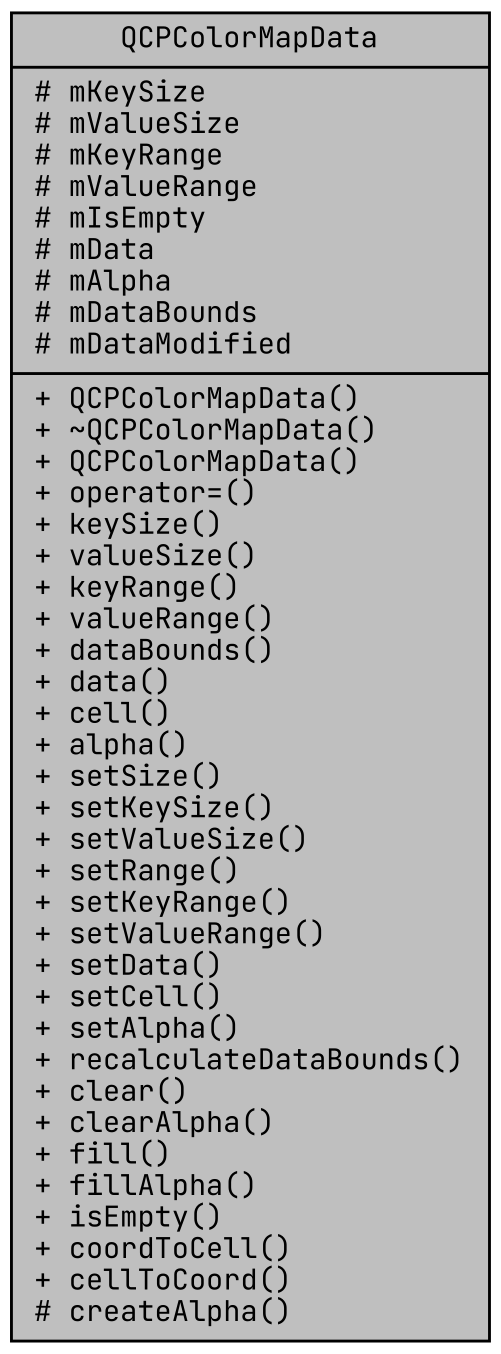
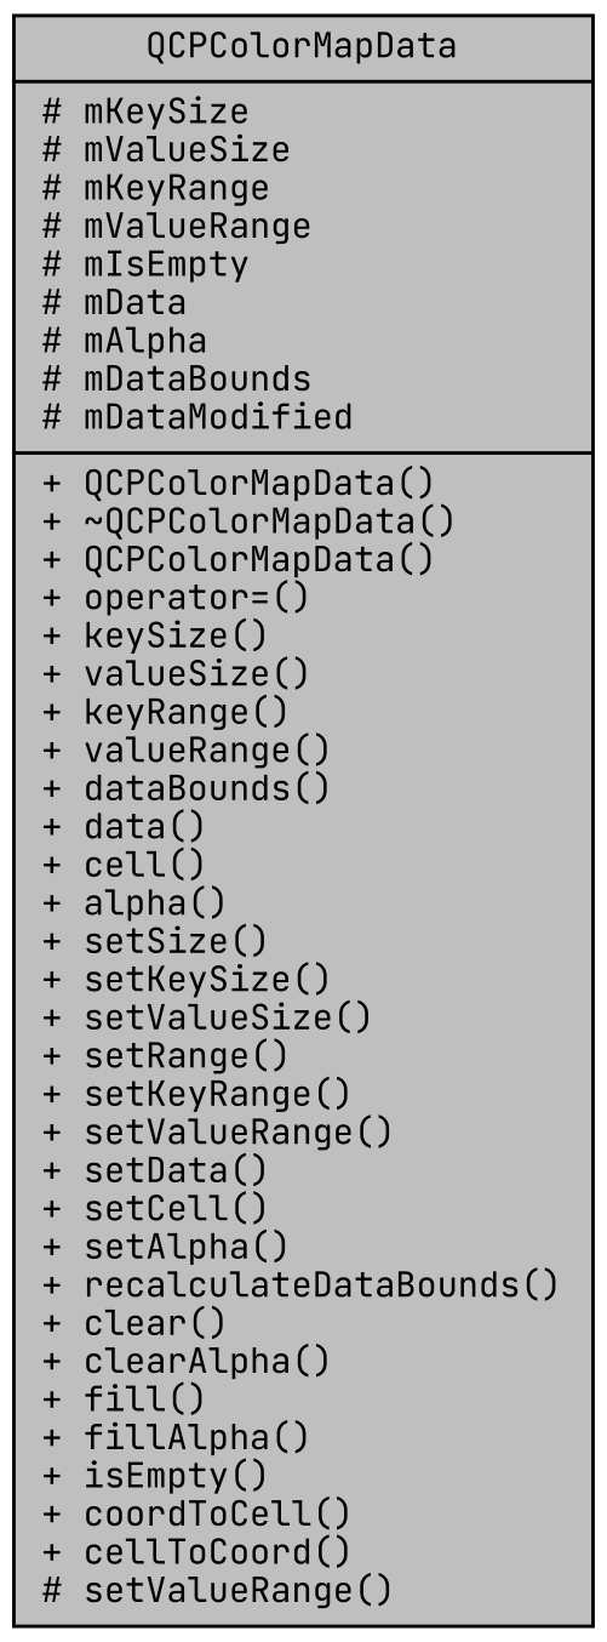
  digraph {
    fontname="JetBrains Mono"
-   n1 [color=black fillcolor=grey75 fontcolor=black fontname="JetBrains Mono" fontsize=10 height=0.2 label="{QCPColorMapData\n|# mKeySize\l# mValueSize\l# mKeyRange\l# mValueRange\l# mIsEmpty\l# mData\l# mAlpha\l# mDataBounds\l# mDataModified\l|+ QCPColorMapData()\l+ ~QCPColorMapData()\l+ QCPColorMapData()\l+ operator=()\l+ keySize()\l+ valueSize()\l+ keyRange()\l+ valueRange()\l+ dataBounds()\l+ data()\l+ cell()\l+ alpha()\l+ setSize()\l+ setKeySize()\l+ setValueSize()\l+ setRange()\l+ setKeyRange()\l+ setValueRange()\l+ setData()\l+ setCell()\l+ setAlpha()\l+ recalculateDataBounds()\l+ clear()\l+ clearAlpha()\l+ fill()\l+ fillAlpha()\l+ isEmpty()\l+ coordToCell()\l+ cellToCoord()\l# createAlpha()\l}" shape=record style=filled width=0.4]
+   n1 [color=black fillcolor=grey75 fontcolor=black fontname="JetBrains Mono" fontsize=10 height=0.2 label="{QCPColorMapData\n|# mKeySize\l# mValueSize\l# mKeyRange\l# mValueRange\l# mIsEmpty\l# mData\l# mAlpha\l# mDataBounds\l# mDataModified\l|+ QCPColorMapData()\l+ ~QCPColorMapData()\l+ QCPColorMapData()\l+ operator=()\l+ keySize()\l+ valueSize()\l+ keyRange()\l+ valueRange()\l+ dataBounds()\l+ data()\l+ cell()\l+ alpha()\l+ setSize()\l+ setKeySize()\l+ setValueSize()\l+ setRange()\l+ setKeyRange()\l+ setValueRange()\l+ setData()\l+ setCell()\l+ setAlpha()\l+ recalculateDataBounds()\l+ clear()\l+ clearAlpha()\l+ fill()\l+ fillAlpha()\l+ isEmpty()\l+ coordToCell()\l+ cellToCoord()\l# setValueRange()\l}" shape=record style=filled width=0.4]
  }
